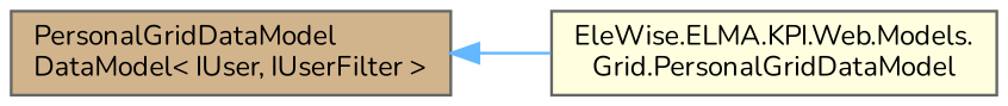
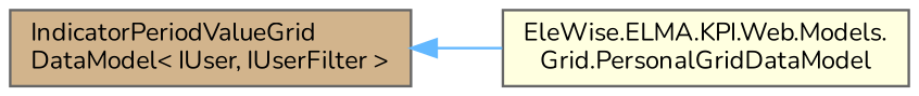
  digraph {
    rankdir=LR
    fontname=Nunito
    node [color=gray40 fontname=Nunito fontsize=10 shape=box style=filled]
    n1 [fillcolor=lightyellow fontcolor=black height=0.2 label="EleWise.ELMA.KPI.Web.Models.\lGrid.PersonalGridDataModel" width=0.4]
-   n2 [fillcolor=tan height=0.2 label="PersonalGridDataModel\lDataModel\< IUser, IUserFilter \>" width=0.4]
+   n2 [fillcolor=tan height=0.2 label="IndicatorPeriodValueGrid\lDataModel\< IUser, IUserFilter \>" width=0.4]
    n2 -> n1 [color=steelblue1 dir=back fontname=Nunito fontsize=10 labelfontname=Helvetica labelfontsize=10 style=solid]
  }
